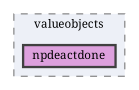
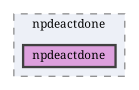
  digraph {
    compound=true
    fontname="Noto Serif"
    n1 [color=grey25 fillcolor=plum fontname="Noto Serif" fontsize=10 height=0.2 label=npdeactdone shape=box style="filled,bold" width=0.4]
    subgraph cluster_1 {
      bgcolor="#edf0f7"
      fontsize=10
-     label=valueobjects
+     label=npdeactdone
      pencolor=grey50
      style="filled,dashed"
      n1
    }
  }
